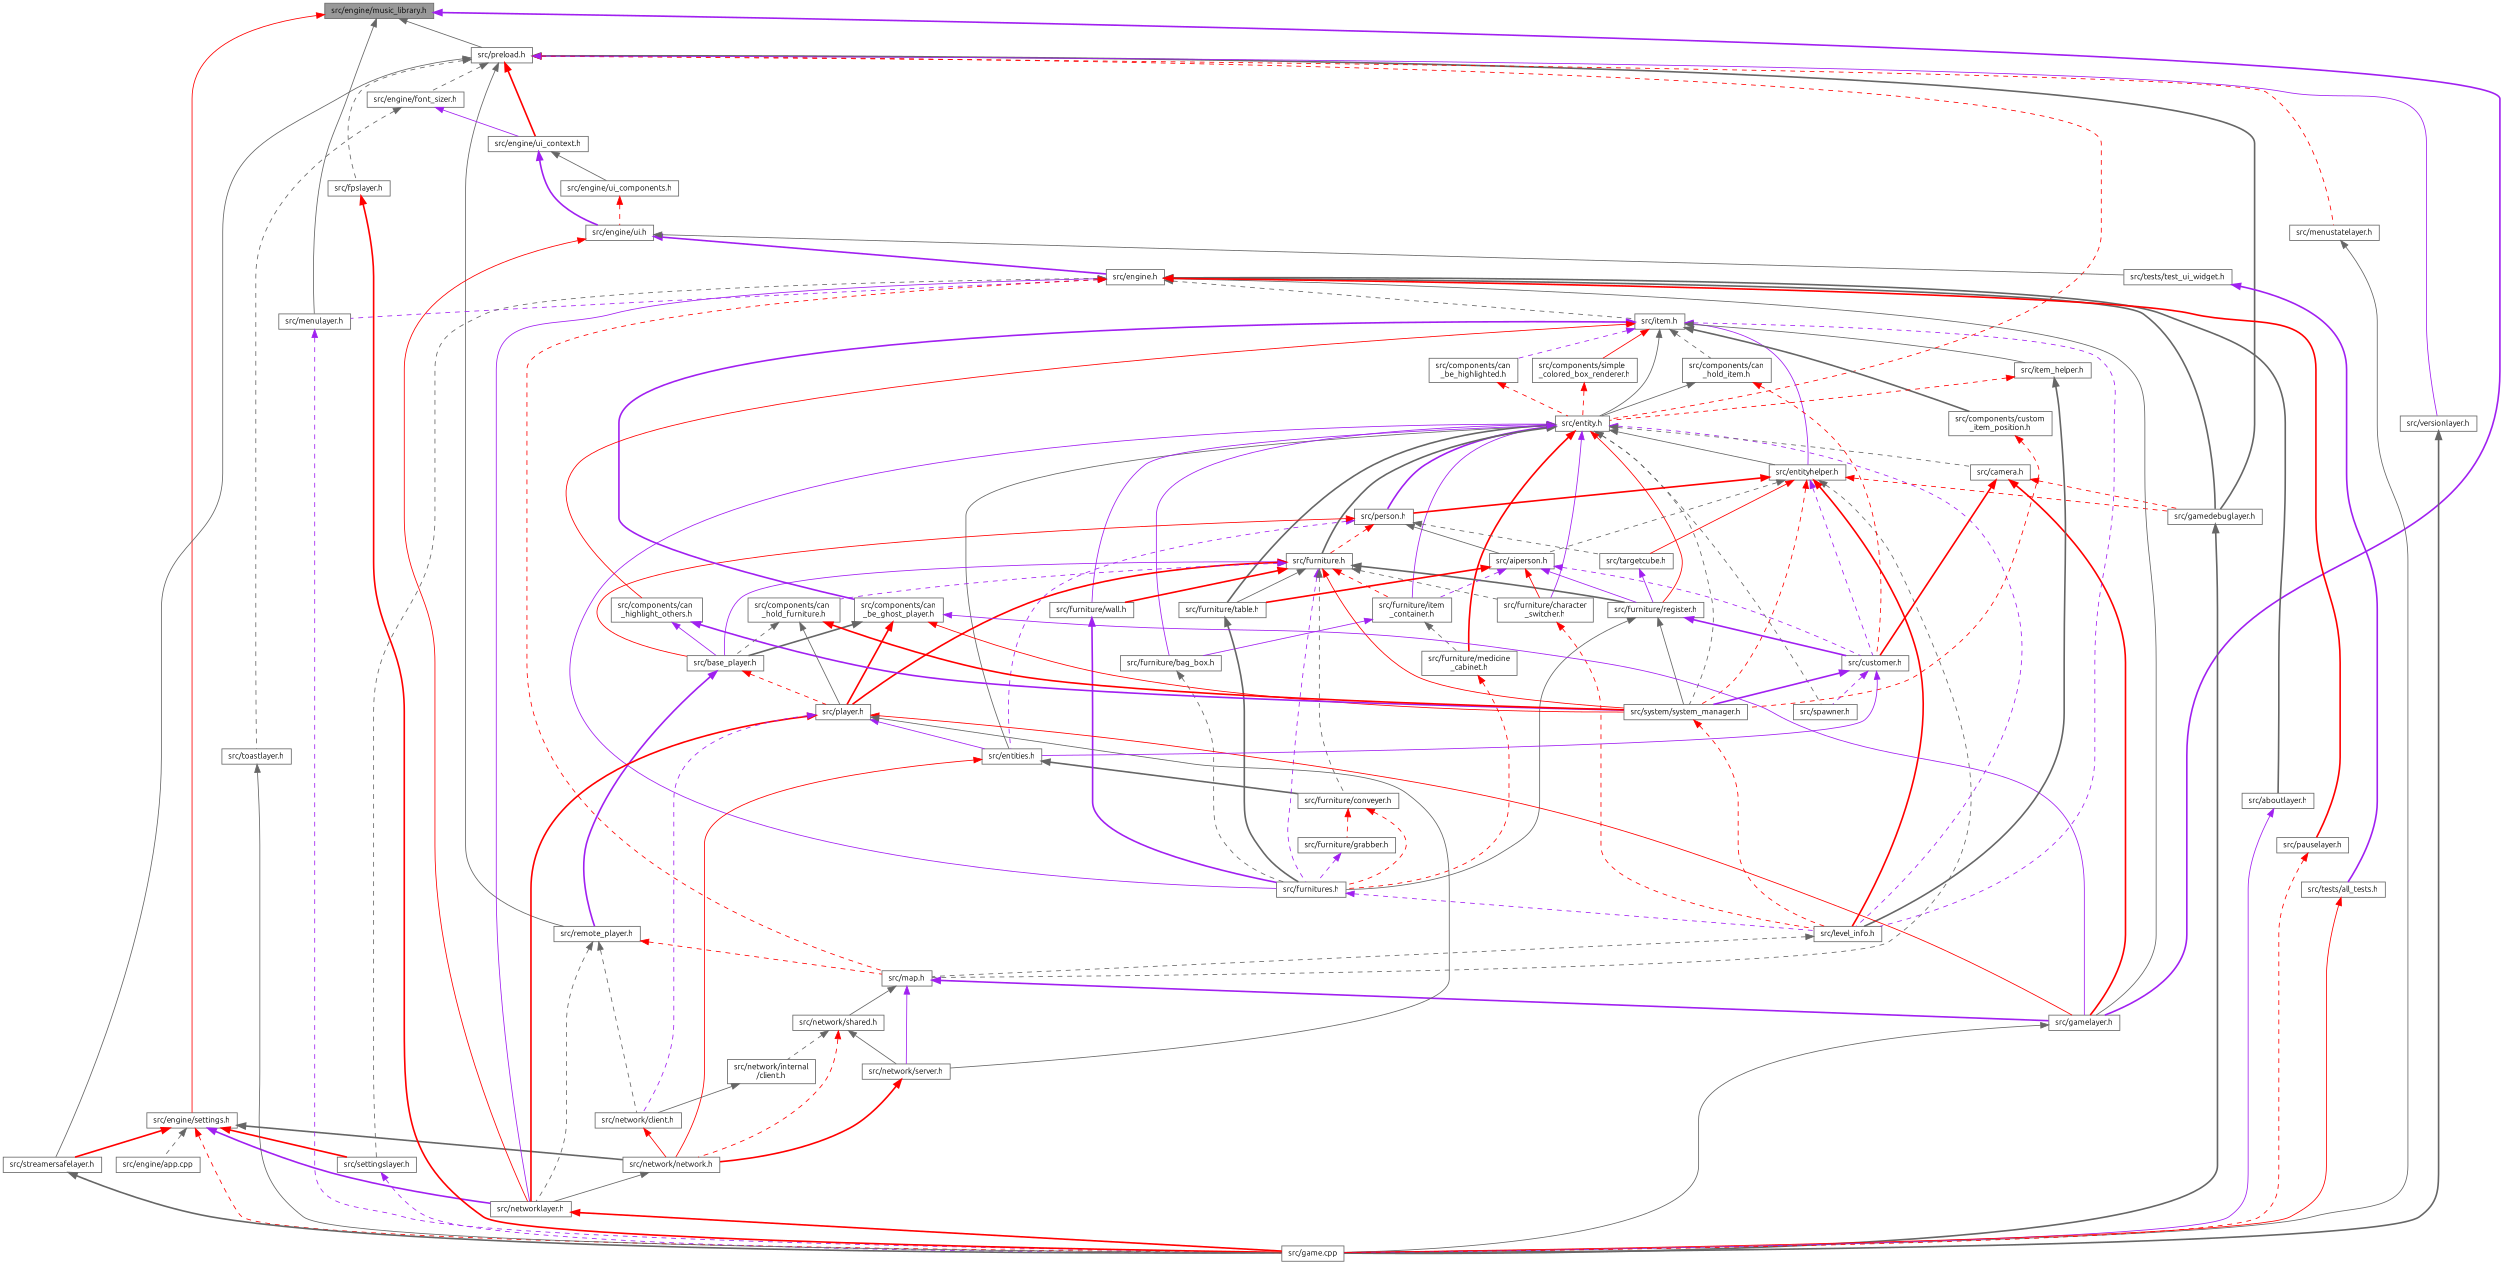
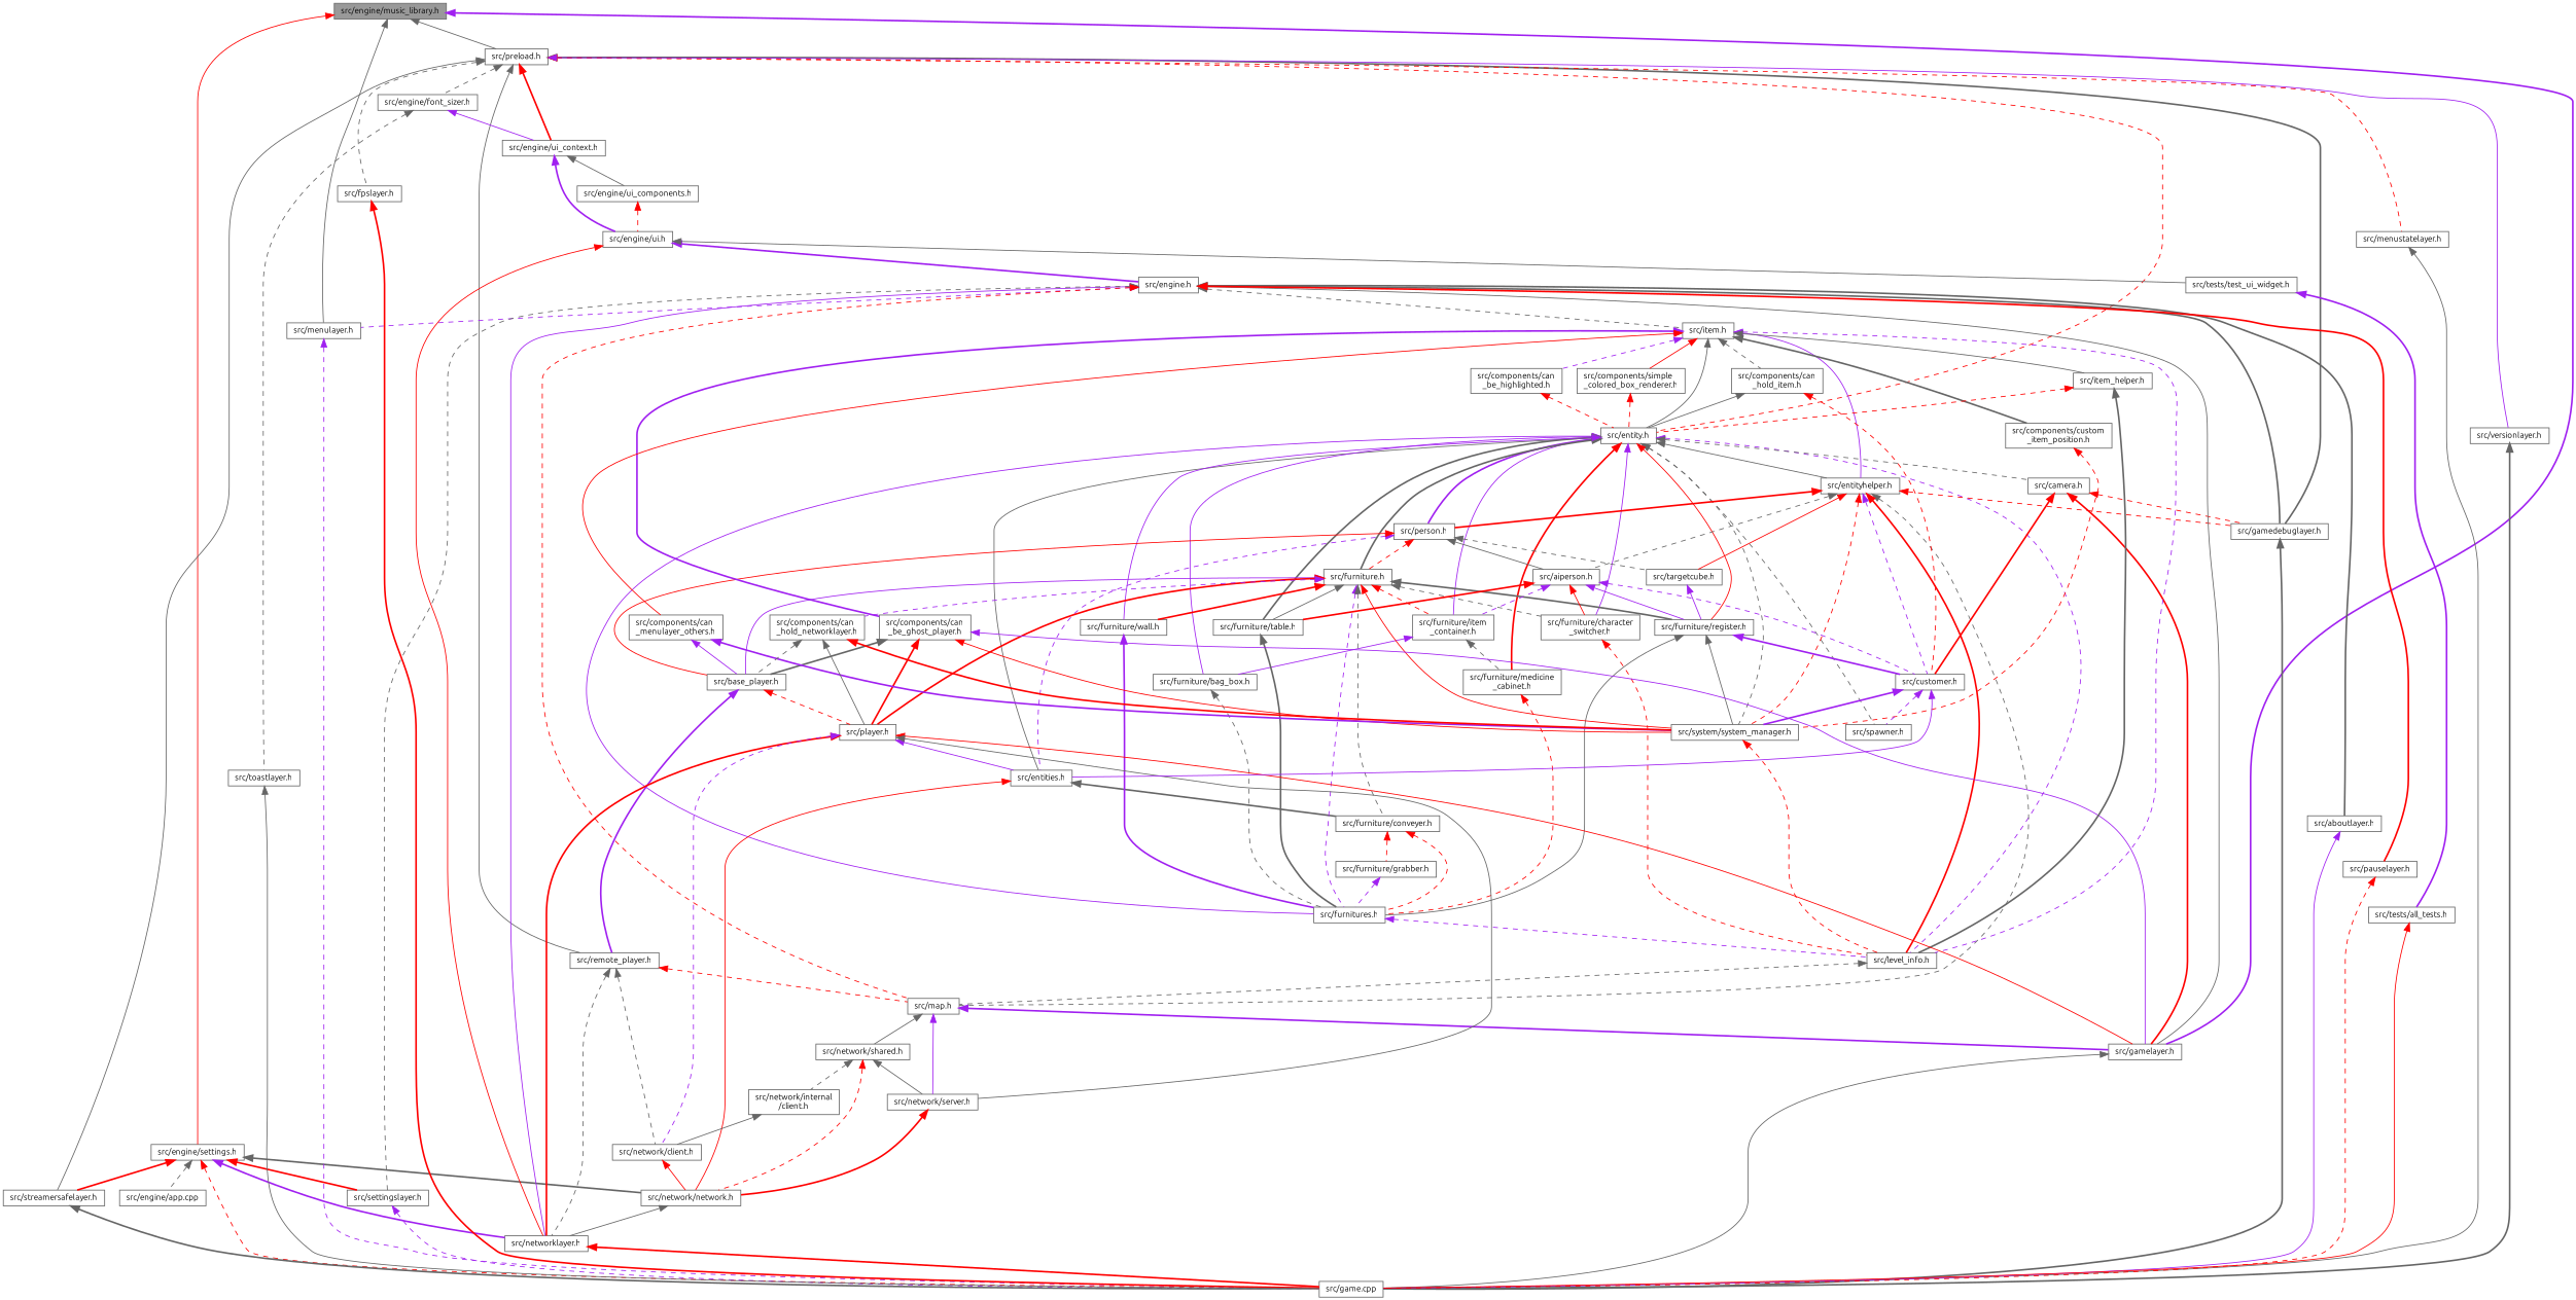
  digraph {
    fontname=Ubuntu
    node [color=grey40 fillcolor=white fontname=Ubuntu fontsize=10 shape=box style=filled]
    edge [color=gray40 dir=back fontname=Ubuntu fontsize=10 labelfontname=Helvetica labelfontsize=10 style=dashed]
    n1 [color=gray40 fillcolor=grey60 fontcolor=black height=0.2 label="src/engine/music_library.h" width=0.4]
    n2 [height=0.2 label="src/engine/settings.h" width=0.4]
    n3 [height=0.2 label="src/gamelayer.h" width=0.4]
    n4 [height=0.2 label="src/menulayer.h" width=0.4]
    n5 [height=0.2 label="src/preload.h" width=0.4]
    n6 [height=0.2 label="src/engine/app.cpp" width=0.4]
    n7 [height=0.2 label="src/game.cpp" width=0.4]
    n8 [height=0.2 label="src/network/network.h" width=0.4]
    n9 [height=0.2 label="src/networklayer.h" width=0.4]
    n10 [height=0.2 label="src/settingslayer.h" width=0.4]
    n11 [height=0.2 label="src/streamersafelayer.h" width=0.4]
    n12 [height=0.2 label="src/engine/font_sizer.h" width=0.4]
    n13 [height=0.2 label="src/engine/ui_context.h" width=0.4]
    n14 [height=0.2 label="src/gamedebuglayer.h" width=0.4]
    n15 [height=0.2 label="src/remote_player.h" width=0.4]
    n16 [height=0.2 label="src/entity.h" width=0.4]
    n17 [height=0.2 label="src/fpslayer.h" width=0.4]
    n18 [height=0.2 label="src/menustatelayer.h" width=0.4]
    n19 [height=0.2 label="src/versionlayer.h" width=0.4]
    n20 [height=0.2 label="src/toastlayer.h" width=0.4]
    n21 [height=0.2 label="src/engine/ui.h" width=0.4]
    n22 [height=0.2 label="src/engine/ui_components.h" width=0.4]
    n23 [height=0.2 label="src/map.h" width=0.4]
    n24 [height=0.2 label="src/network/client.h" width=0.4]
    n25 [height=0.2 label="src/level_info.h" width=0.4]
    n26 [height=0.2 label="src/entityhelper.h" width=0.4]
    n27 [height=0.2 label="src/system/system_manager.h" width=0.4]
    n28 [height=0.2 label="src/entities.h" width=0.4]
    n29 [height=0.2 label="src/furnitures.h" width=0.4]
    n30 [height=0.2 label="src/camera.h" width=0.4]
    n31 [height=0.2 label="src/spawner.h" width=0.4]
    n32 [height=0.2 label="src/furniture/character\l_switcher.h" width=0.4]
    n33 [height=0.2 label="src/furniture/item\l_container.h" width=0.4]
    n34 [height=0.2 label="src/furniture/bag_box.h" width=0.4]
    n35 [height=0.2 label="src/furniture/medicine\l_cabinet.h" width=0.4]
    n36 [height=0.2 label="src/furniture/register.h" width=0.4]
    n37 [height=0.2 label="src/furniture/table.h" width=0.4]
    n38 [height=0.2 label="src/person.h" width=0.4]
    n39 [height=0.2 label="src/furniture.h" width=0.4]
    n40 [height=0.2 label="src/furniture/wall.h" width=0.4]
    n41 [height=0.2 label="src/engine.h" width=0.4]
    n42 [height=0.2 label="src/tests/test_ui_widget.h" width=0.4]
    n43 [height=0.2 label="src/aboutlayer.h" width=0.4]
    n44 [height=0.2 label="src/item.h" width=0.4]
    n45 [height=0.2 label="src/pauselayer.h" width=0.4]
    n46 [height=0.2 label="src/tests/all_tests.h" width=0.4]
    n47 [height=0.2 label="src/components/can\l_be_ghost_player.h" width=0.4]
    n48 [height=0.2 label="src/components/can\l_be_highlighted.h" width=0.4]
-   n49 [height=0.2 label="src/components/can\l_highlight_others.h" width=0.4]
+   n49 [height=0.2 label="src/components/can\l_menulayer_others.h" width=0.4]
    n50 [height=0.2 label="src/components/can\l_hold_item.h" width=0.4]
    n51 [height=0.2 label="src/components/custom\l_item_position.h" width=0.4]
    n52 [height=0.2 label="src/components/simple\l_colored_box_renderer.h" width=0.4]
    n53 [height=0.2 label="src/item_helper.h" width=0.4]
    n54 [height=0.2 label="src/network/server.h" width=0.4]
    n55 [height=0.2 label="src/network/shared.h" width=0.4]
    n56 [height=0.2 label="src/base_player.h" width=0.4]
    n57 [height=0.2 label="src/player.h" width=0.4]
    n58 [height=0.2 label="src/customer.h" width=0.4]
    n59 [height=0.2 label="src/aiperson.h" width=0.4]
    n60 [height=0.2 label="src/targetcube.h" width=0.4]
    n61 [height=0.2 label="src/furniture/conveyer.h" width=0.4]
    n62 [height=0.2 label="src/furniture/grabber.h" width=0.4]
    n63 [height=0.2 label="src/network/internal\l/client.h" width=0.4]
-   n64 [height=0.2 label="src/components/can\l_hold_furniture.h" width=0.4]
+   n64 [height=0.2 label="src/components/can\l_hold_networklayer.h" width=0.4]
    n1 -> n2 [color=red style=solid]
    n1 -> n3 [color=purple style=bold]
    n1 -> n4 [style=solid]
    n1 -> n5 [style=solid]
    n2 -> n6
    n2 -> n7 [color=red]
    n2 -> n8 [style=bold]
    n2 -> n9 [color=purple style=bold]
    n2 -> n10 [color=red style=bold]
    n2 -> n11 [color=red style=bold]
    n3 -> n7 [style=solid]
    n4 -> n7 [color=purple]
    n5 -> n11 [style=solid]
    n5 -> n12
    n5 -> n13 [color=red style=bold]
    n5 -> n14 [style=bold]
    n5 -> n15 [style=solid]
    n5 -> n16 [color=red]
    n5 -> n17
    n5 -> n18 [color=red]
    n5 -> n19 [color=purple style=solid]
    n8 -> n9 [style=solid]
    n9 -> n7 [color=red style=bold]
    n10 -> n7 [color=purple]
    n11 -> n7 [style=bold]
    n12 -> n13 [color=purple style=solid]
    n12 -> n20
    n13 -> n21 [color=purple style=bold]
    n13 -> n22 [style=solid]
    n14 -> n7 [style=bold]
    n15 -> n9
    n15 -> n23 [color=red]
    n15 -> n24
    n16 -> n25 [color=purple]
    n16 -> n26 [style=solid]
    n16 -> n27
    n16 -> n28 [style=solid]
    n16 -> n29 [color=purple style=solid]
    n16 -> n30
    n16 -> n31
    n16 -> n32 [color=purple style=solid]
    n16 -> n33 [color=purple style=solid]
    n16 -> n34 [color=purple style=solid]
    n16 -> n35 [color=red style=bold]
    n16 -> n36 [color=red style=solid]
    n16 -> n37 [style=bold]
    n16 -> n38 [color=purple style=bold]
    n16 -> n39 [style=bold]
    n16 -> n40 [color=purple style=solid]
    n17 -> n7 [color=red style=bold]
    n18 -> n7 [style=solid]
    n19 -> n7 [style=bold]
    n20 -> n7 [style=solid]
    n21 -> n9 [color=red style=solid]
    n21 -> n41 [color=purple style=bold]
    n21 -> n42 [style=solid]
    n22 -> n21 [color=red]
    n23 -> n3 [color=purple style=bold]
    n23 -> n54 [color=purple style=solid]
    n23 -> n55 [style=solid]
    n24 -> n8 [color=red style=solid]
    n25 -> n23
    n26 -> n14 [color=red]
    n26 -> n23
    n26 -> n25 [color=red style=bold]
    n26 -> n27 [color=red]
    n26 -> n38 [color=red style=bold]
    n26 -> n58 [color=purple]
    n26 -> n59
    n26 -> n60 [color=red style=solid]
    n27 -> n25 [color=red]
    n28 -> n8 [color=red style=solid]
    n28 -> n61 [style=bold]
    n29 -> n25 [color=purple]
    n30 -> n3 [color=red style=bold]
    n30 -> n14 [color=red]
    n30 -> n58 [color=red style=bold]
    n32 -> n25 [color=red]
    n33 -> n34 [color=purple style=solid]
    n33 -> n35
    n34 -> n29
    n35 -> n29 [color=red]
    n36 -> n27 [style=solid]
    n36 -> n29 [style=solid]
    n36 -> n58 [color=purple style=bold]
    n37 -> n29 [style=bold]
    n38 -> n28 [color=purple]
    n38 -> n39 [color=red]
    n38 -> n56 [color=red style=solid]
    n38 -> n59 [style=solid]
    n38 -> n60
    n39 -> n27 [color=red style=solid]
    n39 -> n29 [color=purple]
    n39 -> n32
    n39 -> n33 [color=red]
    n39 -> n36 [style=bold]
    n39 -> n37 [style=solid]
    n39 -> n40 [color=red style=bold]
    n39 -> n56 [color=purple style=solid]
    n39 -> n57 [color=red style=bold]
    n39 -> n61
    n39 -> n64 [color=purple]
    n40 -> n29 [color=purple style=bold]
    n41 -> n3 [style=solid]
    n41 -> n4 [color=purple]
    n41 -> n9 [color=purple style=solid]
    n41 -> n10
    n41 -> n14 [style=bold]
    n41 -> n23 [color=red]
    n41 -> n43 [style=bold]
    n41 -> n44
    n41 -> n45 [color=red style=bold]
    n42 -> n46 [color=purple style=bold]
    n43 -> n7 [color=purple style=solid]
    n44 -> n16 [style=solid]
    n44 -> n25 [color=purple]
    n44 -> n26 [color=purple style=solid]
    n44 -> n47 [color=purple style=bold]
    n44 -> n48 [color=purple]
    n44 -> n49 [color=red style=solid]
    n44 -> n50
    n44 -> n51 [style=bold]
    n44 -> n52 [color=red style=solid]
    n44 -> n53 [style=solid]
    n45 -> n7 [color=red]
    n46 -> n7 [color=red style=solid]
    n47 -> n3 [color=purple style=solid]
    n47 -> n27 [color=red style=solid]
    n47 -> n56 [style=bold]
    n47 -> n57 [color=red style=bold]
    n48 -> n16 [color=red]
    n49 -> n27 [color=purple style=bold]
    n49 -> n56 [color=purple style=solid]
    n50 -> n16 [style=solid]
    n50 -> n58 [color=red]
    n51 -> n27 [color=red]
    n52 -> n16 [color=red]
    n53 -> n16 [color=red]
    n53 -> n25 [style=bold]
    n54 -> n8 [color=red style=bold]
    n55 -> n8 [color=red]
    n55 -> n54 [style=solid]
    n55 -> n63
    n56 -> n15 [color=purple style=bold]
    n56 -> n57 [color=red]
    n57 -> n3 [color=red style=solid]
    n57 -> n9 [color=red style=bold]
    n57 -> n24 [color=purple]
    n57 -> n28 [color=purple style=solid]
    n57 -> n54 [style=solid]
    n58 -> n27 [color=purple style=bold]
    n58 -> n28 [color=purple style=solid]
    n58 -> n31 [color=purple]
    n59 -> n32 [color=red style=solid]
    n59 -> n33 [color=purple]
    n59 -> n36 [color=purple style=solid]
    n59 -> n37 [color=red style=bold]
    n59 -> n58 [color=purple]
    n60 -> n36 [color=purple style=solid]
    n61 -> n29 [color=red]
    n61 -> n62 [color=red]
    n62 -> n29 [color=purple]
    n63 -> n24 [style=solid]
    n64 -> n27 [color=red style=bold]
    n64 -> n56
    n64 -> n57 [style=solid]
  }
